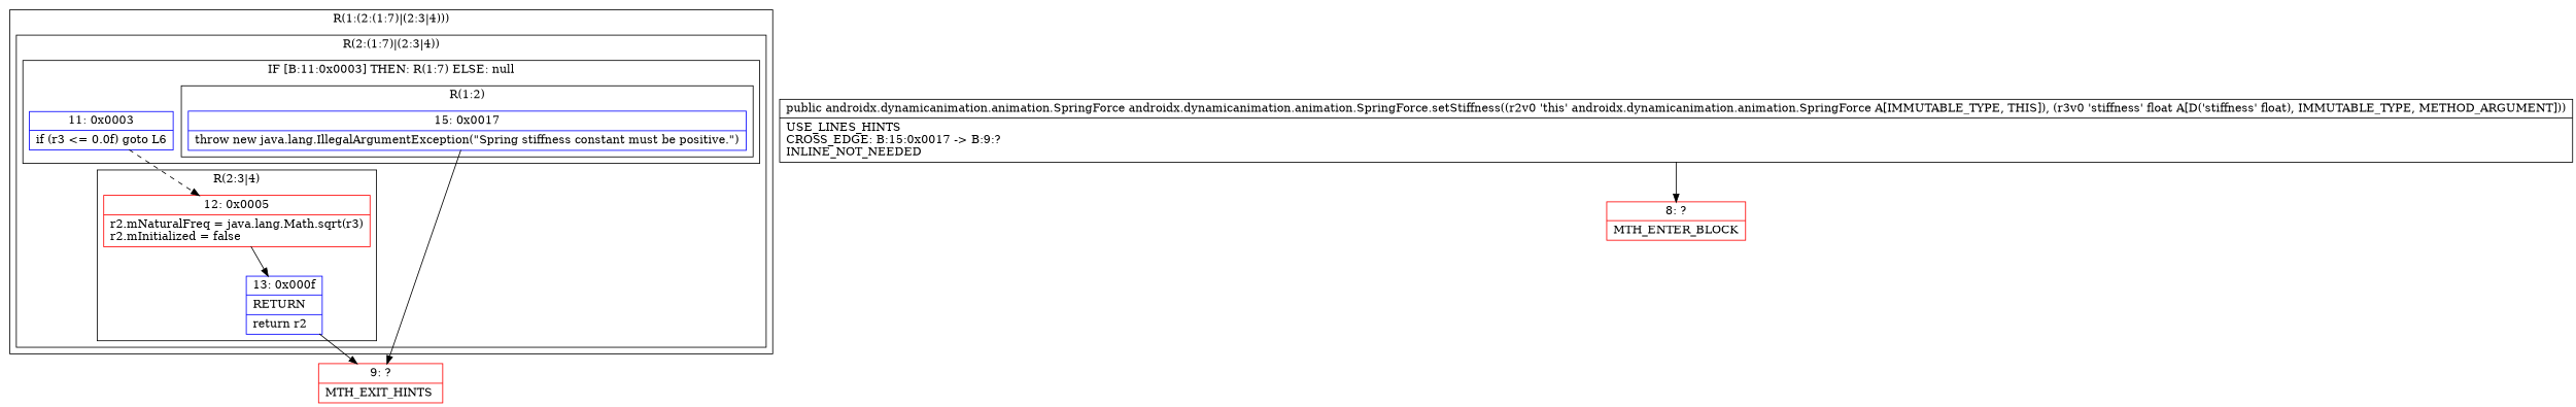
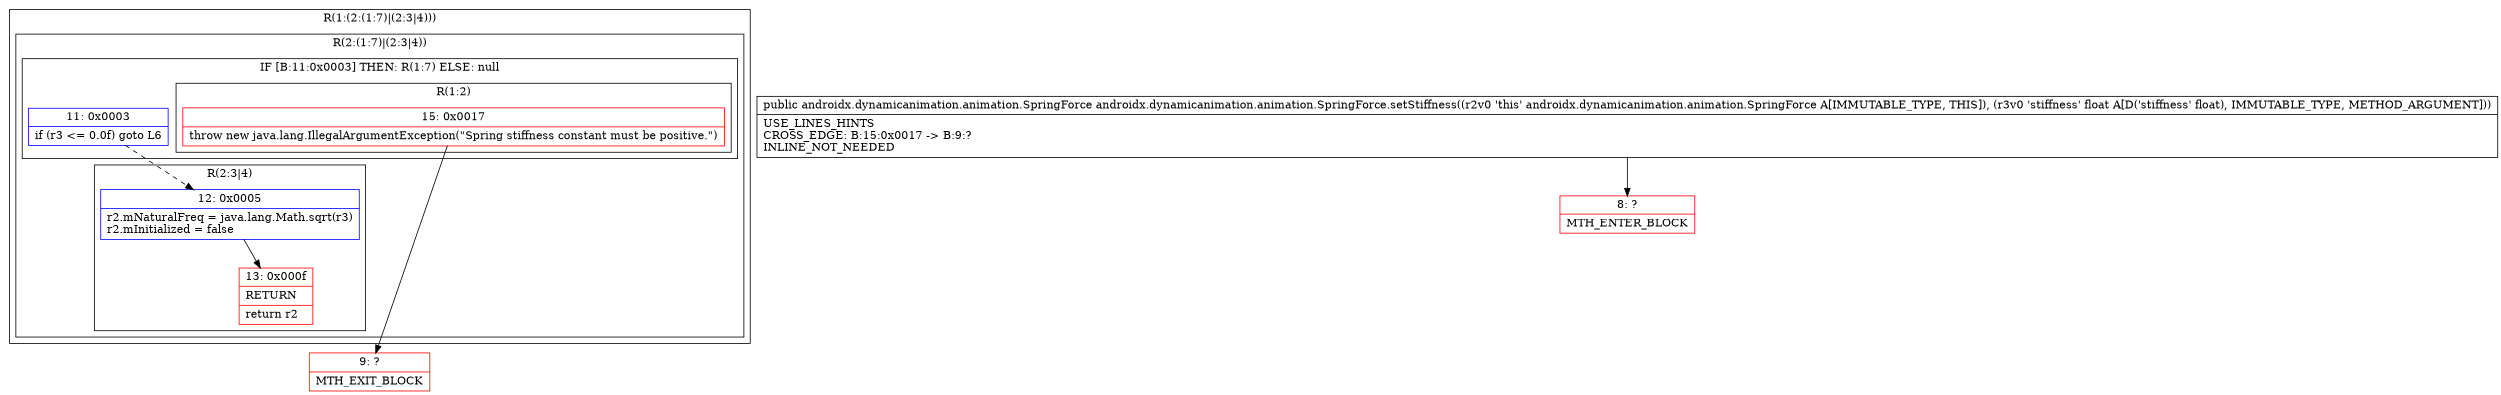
  digraph {
    node [color=blue shape=record]
-   n1 [label="{15\:\ 0x0017|throw new java.lang.IllegalArgumentException(\"Spring stiffness constant must be positive.\")\l}"]
+   n1 [color=red label="{15\:\ 0x0017|throw new java.lang.IllegalArgumentException(\"Spring stiffness constant must be positive.\")\l}"]
    n2 [label="{11\:\ 0x0003|if (r3 \<= 0.0f) goto L6\l}"]
-   n3 [color=red label="{12\:\ 0x0005|r2.mNaturalFreq = java.lang.Math.sqrt(r3)\lr2.mInitialized = false\l}"]
-   n4 [label="{13\:\ 0x000f|RETURN\l|return r2\l}"]
-   n5 [color=red label="{9\:\ ?|MTH_EXIT_HINTS\l}"]
+   n3 [label="{12\:\ 0x0005|r2.mNaturalFreq = java.lang.Math.sqrt(r3)\lr2.mInitialized = false\l}"]
+   n4 [color=red label="{13\:\ 0x000f|RETURN\l|return r2\l}"]
+   n5 [color=red label="{9\:\ ?|MTH_EXIT_BLOCK\l}"]
    n6 [color=red label="{8\:\ ?|MTH_ENTER_BLOCK\l}"]
    n7 [label="{public androidx.dynamicanimation.animation.SpringForce androidx.dynamicanimation.animation.SpringForce.setStiffness((r2v0 'this' androidx.dynamicanimation.animation.SpringForce A[IMMUTABLE_TYPE, THIS]), (r3v0 'stiffness' float A[D('stiffness' float), IMMUTABLE_TYPE, METHOD_ARGUMENT]))  | USE_LINES_HINTS\lCROSS_EDGE: B:15:0x0017 \-\> B:9:?\lINLINE_NOT_NEEDED\l}" color=""]
    subgraph cluster_1 {
      label="R(1:(2:(1:7)|(2:3|4)))"
      subgraph cluster_2 {
        label="R(2:(1:7)|(2:3|4))"
        subgraph cluster_3 {
          label="IF [B:11:0x0003] THEN: R(1:7) ELSE: null"
          n2
          subgraph cluster_4 {
            label="R(1:2)"
            n1
          }
        }
        subgraph cluster_5 {
          label="R(2:3|4)"
          n3
          n4
        }
      }
    }
    n1 -> n5
    n2 -> n3 [style=dashed]
    n3 -> n4
-   n4 -> n5
    n7 -> n6
  }
